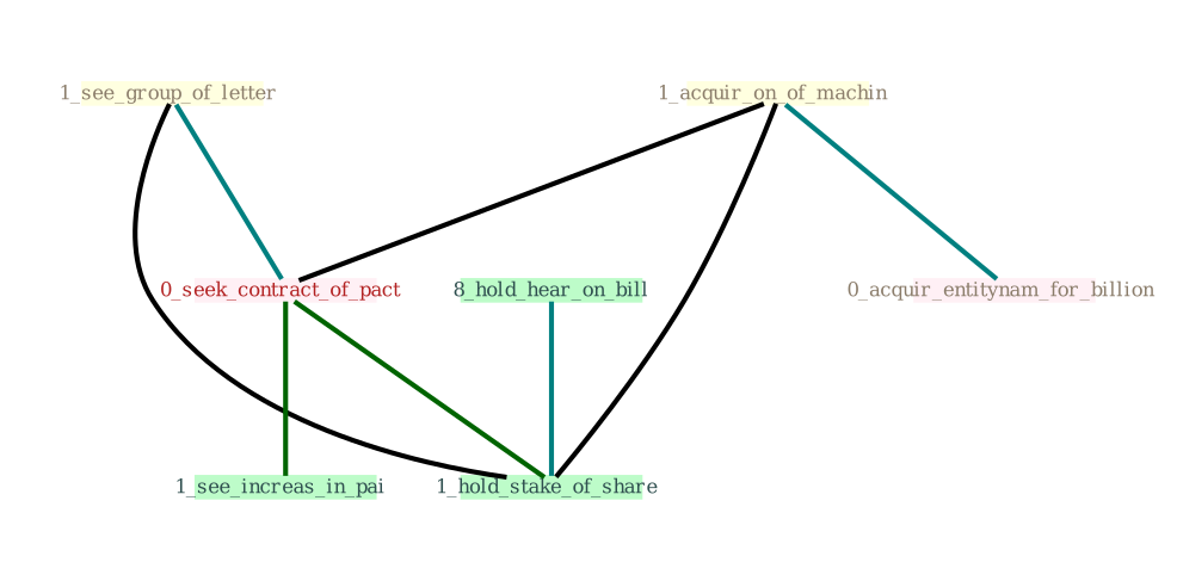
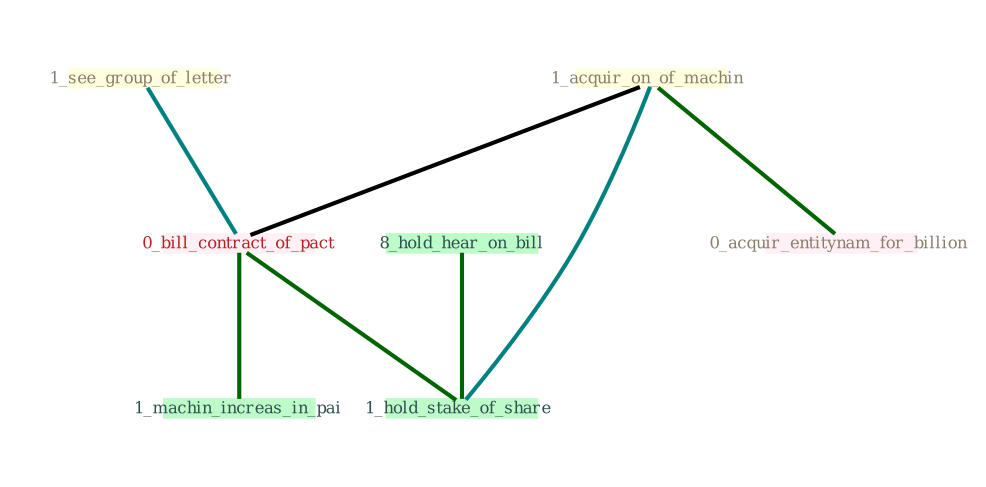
  graph {
    node [color="#BDFCC9" fixedsize=true fontcolor="#8b7d6b" fontsize=4 shape=polygon style=filled]
    edge [color=black w=1]
    "1_acquir_on_of_machin " [color="#ffffe0" height=.06 width=.5]
    "1_see_group_of_letter " [color="#ffffe0" height=.06 width=.5]
-   "0_seek_contract_of_pact " [color="#fff0f5" fontcolor="#b22222" height=.06 width=.5]
+   "0_seek_contract_of_pact " [color="#fff0f5" fontcolor="#b22222" height=.06 width=.5 label="0_bill_contract_of_pact"]
    "0_acquir_entitynam_for_billion " [color="#fff0f5" height=.06 width=.5]
    "1_hold_stake_of_share " [fontcolor="#2f4f4f" height=.06 width=.5]
-   "1_see_increas_in_pai " [fontcolor="#2f4f4f" height=.06 width=.5]
+   "1_see_increas_in_pai " [fontcolor="#2f4f4f" height=.06 width=.5 label="1_machin_increas_in_pai"]
    n7 [fontcolor="#2f4f4f" height=.06 label="8_hold_hear_on_bill" width=.5]
    subgraph sub_1 {
      "1_acquir_on_of_machin "
      "1_see_group_of_letter "
    }
    subgraph sub_2 {
      "0_seek_contract_of_pact "
      "0_acquir_entitynam_for_billion "
    }
    "1_acquir_on_of_machin " -- "0_seek_contract_of_pact "
-   "1_acquir_on_of_machin " -- "0_acquir_entitynam_for_billion " [color=teal]
-   "1_acquir_on_of_machin " -- "1_hold_stake_of_share "
+   "1_acquir_on_of_machin " -- "0_acquir_entitynam_for_billion " [color=darkgreen]
+   "1_acquir_on_of_machin " -- "1_hold_stake_of_share " [color=teal]
    "1_see_group_of_letter " -- "0_seek_contract_of_pact " [color=teal]
-   "1_see_group_of_letter " -- "1_hold_stake_of_share "
    "0_seek_contract_of_pact " -- "1_hold_stake_of_share " [color=darkgreen]
    "0_seek_contract_of_pact " -- "1_see_increas_in_pai " [color=darkgreen]
-   n7 -- "1_hold_stake_of_share " [color=teal]
+   n7 -- "1_hold_stake_of_share " [color=darkgreen]
  }
